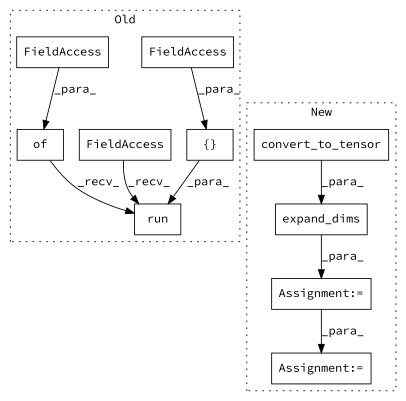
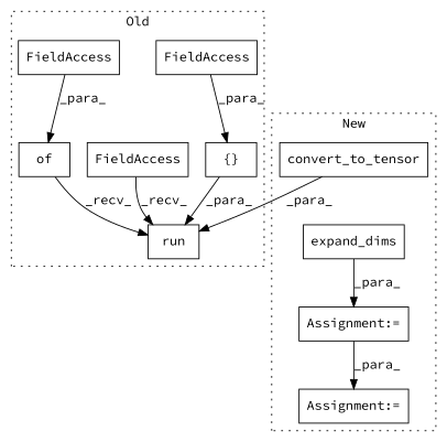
  digraph {
    fontname="Source Code Pro"
    node [a=32 fontname="Source Code Pro" shape=box]
    edge [fontname="Source Code Pro"]
    n1 [l="4,1" label=run s="5482,5558"]
    n2 [a=4 l="1,1" label="{}" s="5495,5507"]
    n3 [a=22 l=11 label=FieldAccess s=5496]
    n4 [a=22 l=9 label=FieldAccess s=5472]
    n5 [l="3,1" label=of s="5513,5557"]
    n6 [a=22 l=12 label=FieldAccess s=5516]
    n7 [l="18,1" label=convert_to_tensor s="6795,6820"]
    n8 [a=7 l=1 label="Assignment:=" s=6760]
    n9 [l="12,1" label=expand_dims s="6772,6824"]
    n10 [a=7 l=2 label="Assignment:=" s=6932]
    subgraph cluster_1 {
      label=Old
      style=dotted
      n1
      n2
      n3
      n4
      n5
      n6
    }
    subgraph cluster_2 {
      label=New
      style=dotted
      n7
      n8
      n9
      n10
    }
    n2 -> n1 [label=_para_]
    n3 -> n2 [label=_para_]
    n4 -> n1 [label=_recv_]
    n5 -> n1 [label=_recv_]
    n6 -> n5 [label=_para_]
-   n7 -> n9 [label=_para_]
+   n7 -> n1 [label=_para_]
    n8 -> n10 [label=_para_]
    n9 -> n8 [label=_para_]
  }
